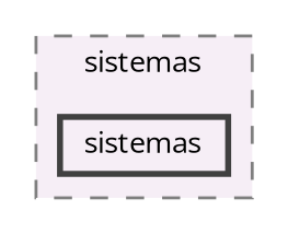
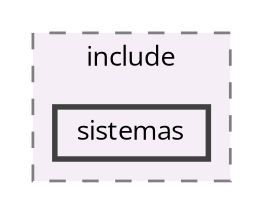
  digraph {
    compound=true
    fontname="Open Sans"
    n1 [color=grey25 fillcolor="#f6eef6" fontname="Open Sans" fontsize=10 height=0.2 label=sistemas shape=box style="filled,bold" width=0.4]
    subgraph cluster_1 {
      bgcolor="#f6eef6"
      fontsize=10
-     label=sistemas
+     label=include
      pencolor=grey50
      style="filled,dashed"
      n1
    }
  }
